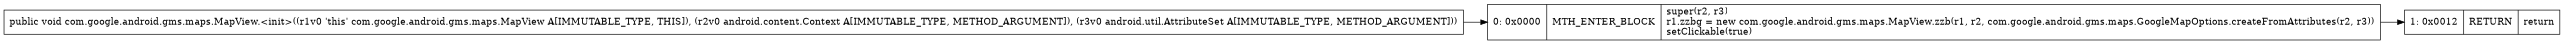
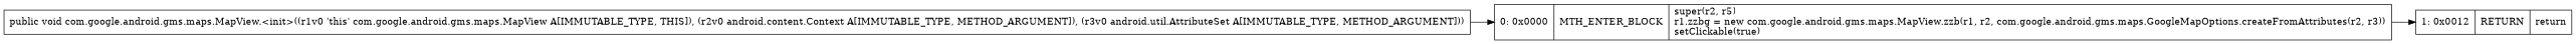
  digraph {
    rankdir=LR
    node [shape=record]
-   n1 [label="{0\:\ 0x0000|MTH_ENTER_BLOCK\l|super(r2, r3)\lr1.zzbg = new com.google.android.gms.maps.MapView.zzb(r1, r2, com.google.android.gms.maps.GoogleMapOptions.createFromAttributes(r2, r3))\lsetClickable(true)\l}"]
+   n1 [label="{0\:\ 0x0000|MTH_ENTER_BLOCK\l|super(r2, r5)\lr1.zzbg = new com.google.android.gms.maps.MapView.zzb(r1, r2, com.google.android.gms.maps.GoogleMapOptions.createFromAttributes(r2, r3))\lsetClickable(true)\l}"]
    n2 [label="{1\:\ 0x0012|RETURN\l|return\l}"]
    n3 [label="{public void com.google.android.gms.maps.MapView.\<init\>((r1v0 'this' com.google.android.gms.maps.MapView A[IMMUTABLE_TYPE, THIS]), (r2v0 android.content.Context A[IMMUTABLE_TYPE, METHOD_ARGUMENT]), (r3v0 android.util.AttributeSet A[IMMUTABLE_TYPE, METHOD_ARGUMENT])) }"]
    n1 -> n2
    n3 -> n1
  }
